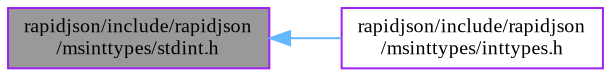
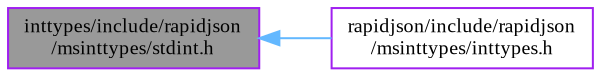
  digraph {
    rankdir=LR
    fontname="Liberation Serif"
    node [color=purple fontname="Liberation Serif" fontsize=10 shape=box style=filled]
-   n1 [fillcolor=grey60 fontcolor=black height=0.2 label="rapidjson/include/rapidjson\l/msinttypes/stdint.h" width=0.4]
+   n1 [fillcolor=grey60 fontcolor=black height=0.2 label="inttypes/include/rapidjson\l/msinttypes/stdint.h" width=0.4]
    n2 [fillcolor=white height=0.2 label="rapidjson/include/rapidjson\l/msinttypes/inttypes.h" width=0.4]
    n1 -> n2 [color=steelblue1 dir=back fontname="Liberation Serif" fontsize=10 labelfontname=Helvetica labelfontsize=10 style=solid]
  }
